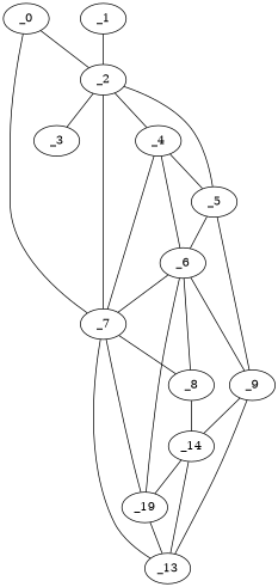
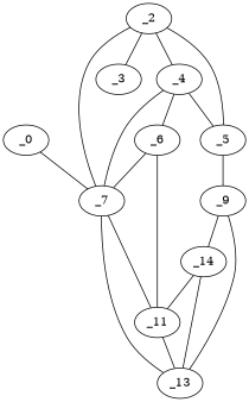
  graph {
    node [y=26]
    edge [valence=2]
    _0 [x=23 y=30]
    _2 [x=44 y=22]
    _7 [x=63 y=49]
-   _1 [x=42]
    _3 [x=47 y=18]
    _4 [x=49]
    _5 [x=54 y=24]
-   _8 [x=64 y=25]
-   _11 [x=75 label=_19]
+   _11 [x=75]
    n10 [label=_13 x=117 y=34]
    _6 [x=58]
    _9 [x=66 y=17]
    n13 [label=_14 x=73 y=22]
-   _0 -- _2
    _0 -- _7 [valence=1]
    _2 -- _7 [valence=1]
    _2 -- _3
    _2 -- _4
    _2 -- _5
-   _7 -- _8 [valence=1]
    _7 -- _11
    _7 -- n10 [valence=1]
-   _1 -- _2
    _4 -- _7
    _4 -- _5
    _4 -- _6
-   _5 -- _6
    _5 -- _9
-   _8 -- n13
    _11 -- n10 [valence=1]
    _6 -- _7
-   _6 -- _8
    _6 -- _11 [valence=1]
-   _6 -- _9 [valence=1]
    _9 -- n10 [valence=1]
    _9 -- n13
    n13 -- _11
    n13 -- n10
  }
